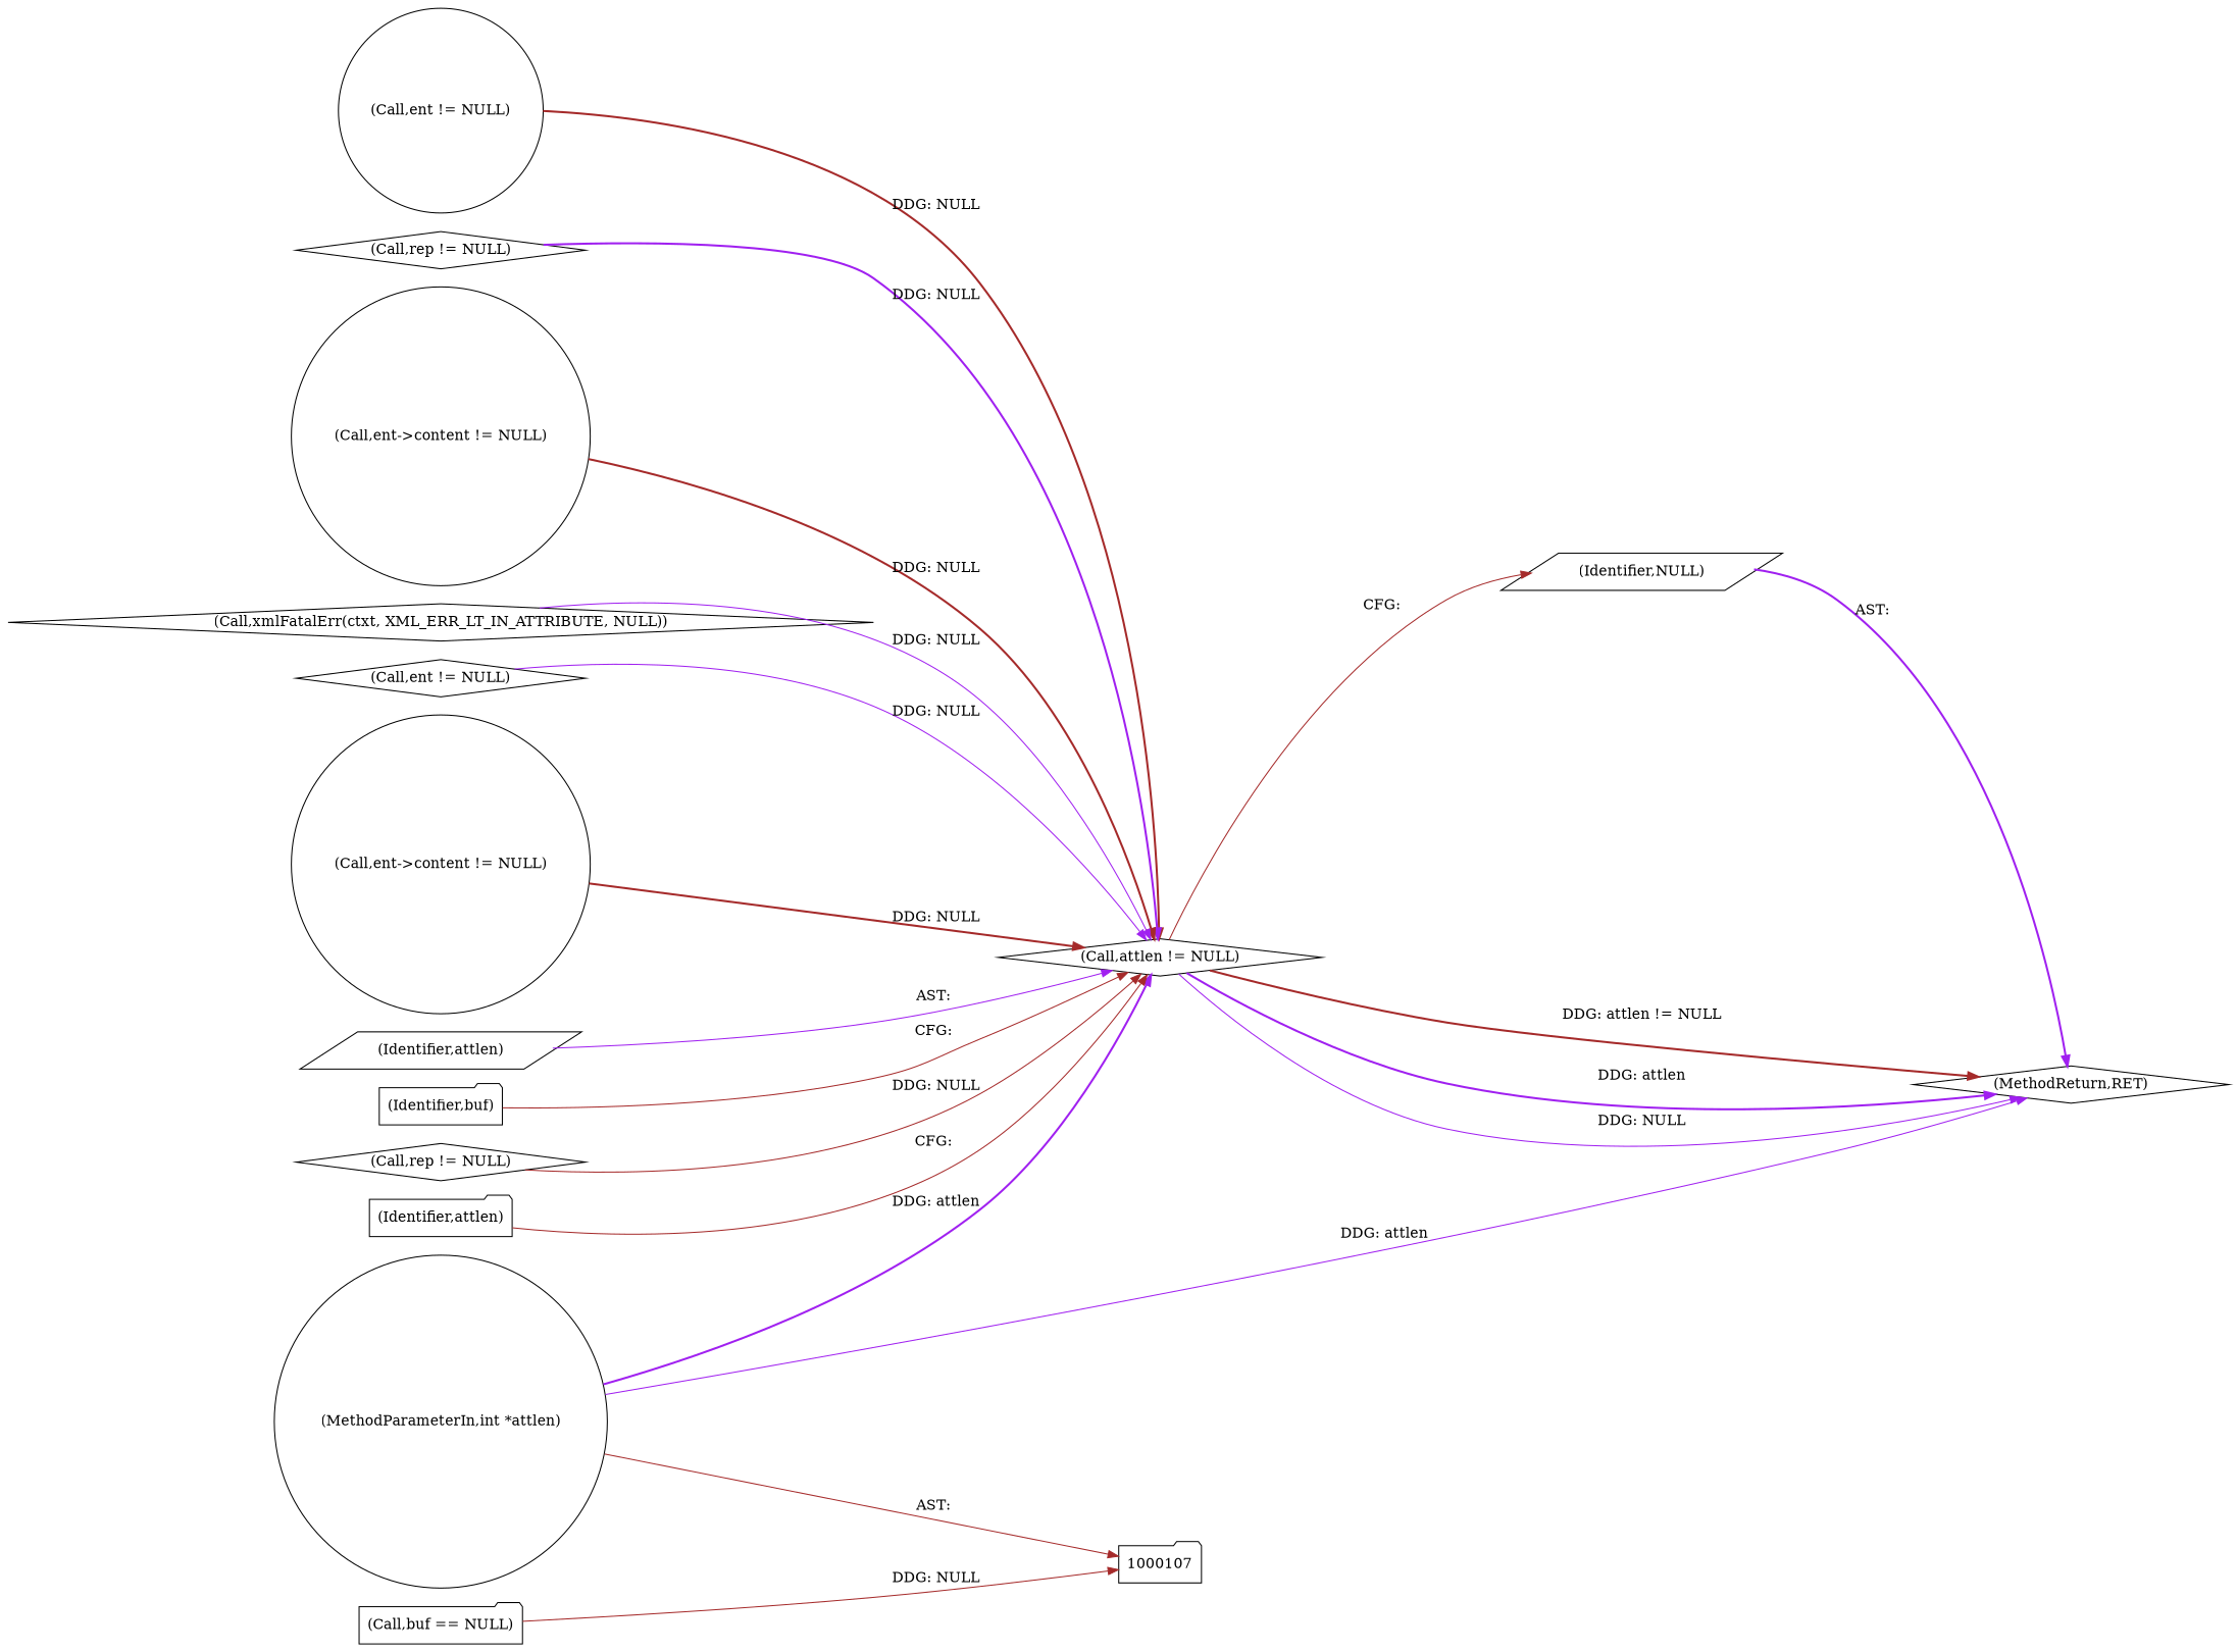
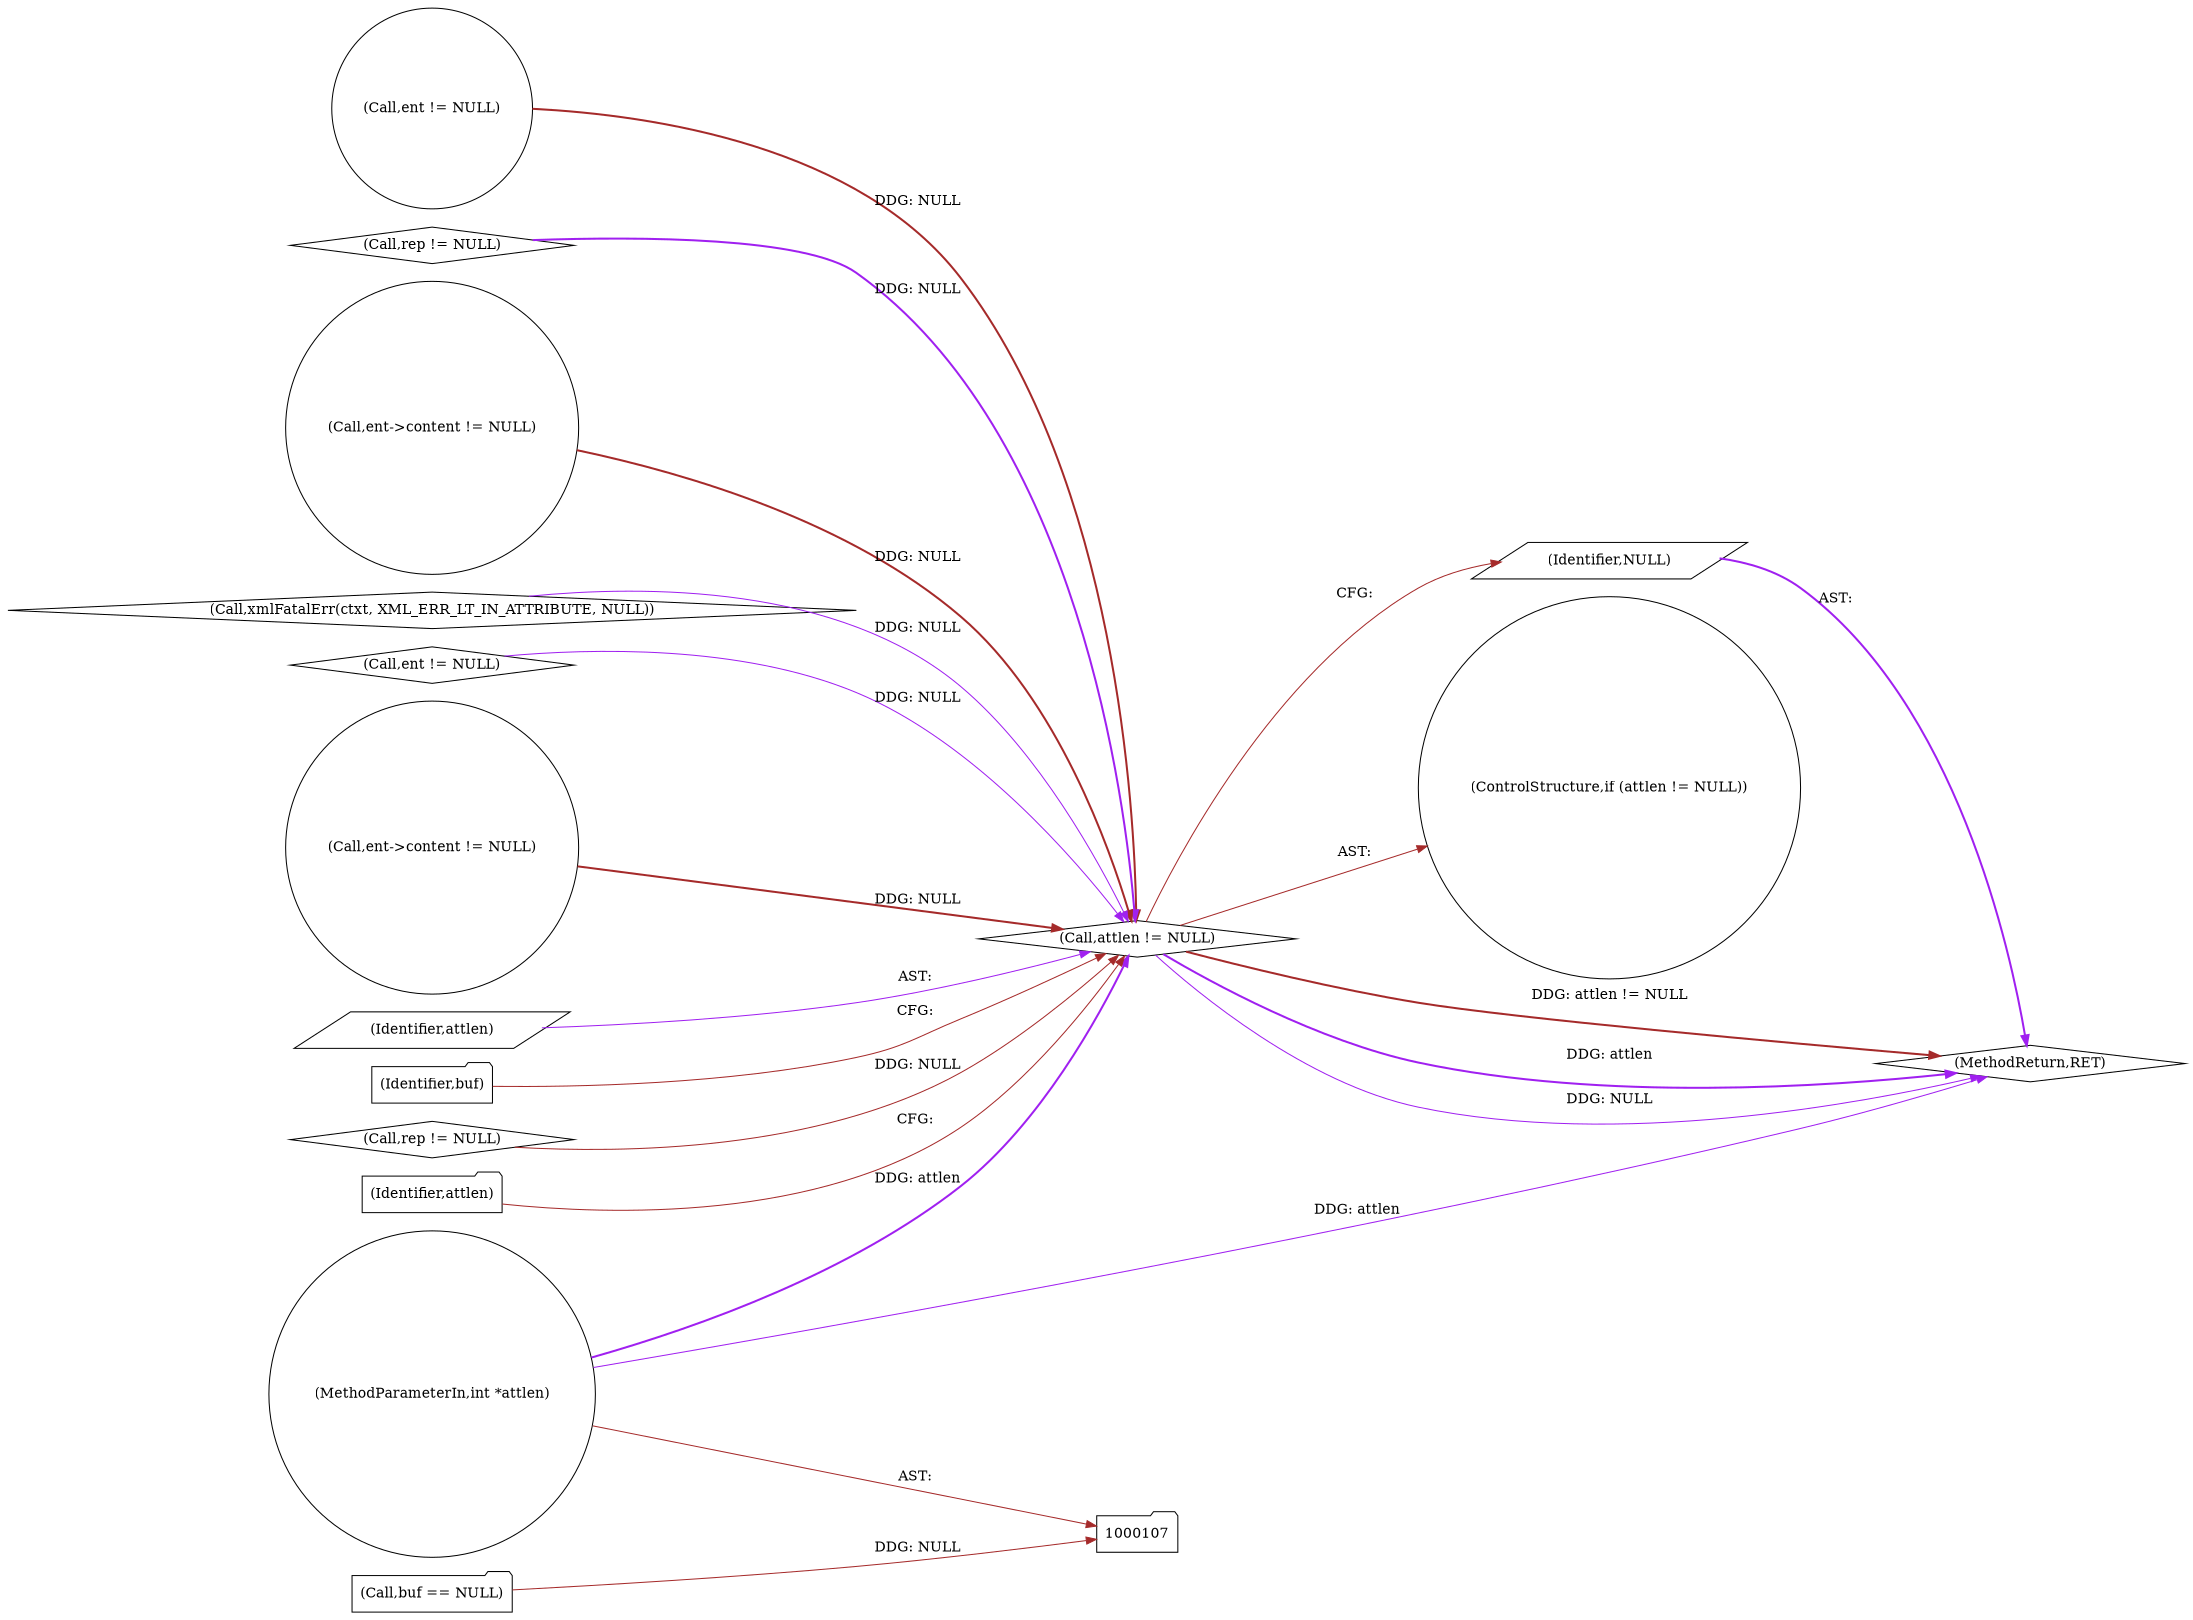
  digraph {
    rankdir=LR
    node [shape=diamond]
    edge [color=brown style=solid]
    n1 [label="(MethodParameterIn,int *attlen)" shape=circle]
    n2 [label="(Call,attlen != NULL)"]
    n3 [label="(MethodReturn,RET)"]
    1000107 [shape=folder]
+   n5 [label="(ControlStructure,if (attlen != NULL))" shape=circle]
    n6 [label="(Identifier,NULL)" shape=parallelogram]
    n7 [label="(Identifier,attlen)" shape=parallelogram]
    n8 [label="(Identifier,buf)" shape=folder]
    n9 [label="(Call,rep != NULL)"]
    n10 [label="(Identifier,attlen)" shape=folder]
    n11 [label="(Call,ent != NULL)" shape=circle]
    n12 [label="(Call,rep != NULL)"]
    n13 [label="(Call,buf == NULL)" shape=folder]
    n14 [label="(Call,ent->content != NULL)" shape=circle]
    n15 [label="(Call,ent->content != NULL)" shape=circle]
    n16 [label="(Call,xmlFatalErr(ctxt, XML_ERR_LT_IN_ATTRIBUTE, NULL))"]
    n17 [label="(Call,ent != NULL)"]
    n1 -> n2 [color=purple label="DDG: attlen" style=bold]
    n1 -> n3 [color=purple label="DDG: attlen"]
    n1 -> 1000107 [label="AST: "]
    n2 -> n3 [label="DDG: attlen != NULL" style=bold]
    n2 -> n3 [color=purple label="DDG: attlen" style=bold]
    n2 -> n3 [color=purple label="DDG: NULL"]
+   n2 -> n5 [label="AST: "]
    n2 -> n6 [label="CFG: "]
    n6 -> n3 [color=purple label="AST: " style=bold]
    n7 -> n2 [color=purple label="AST: "]
    n8 -> n2 [label="CFG: "]
    n9 -> n2 [label="DDG: NULL"]
    n10 -> n2 [label="CFG: "]
    n11 -> n2 [label="DDG: NULL" style=bold]
    n12 -> n2 [color=purple label="DDG: NULL" style=bold]
    n13 -> 1000107 [label="DDG: NULL"]
    n14 -> n2 [label="DDG: NULL" style=bold]
    n15 -> n2 [label="DDG: NULL" style=bold]
    n16 -> n2 [color=purple label="DDG: NULL"]
    n17 -> n2 [color=purple label="DDG: NULL"]
  }
